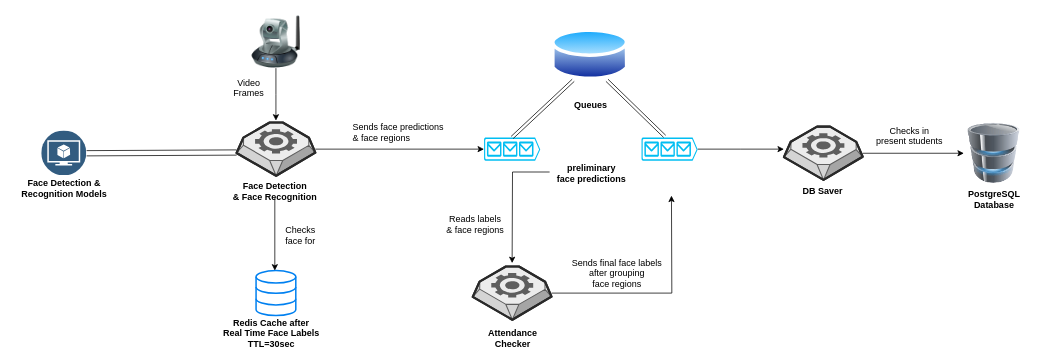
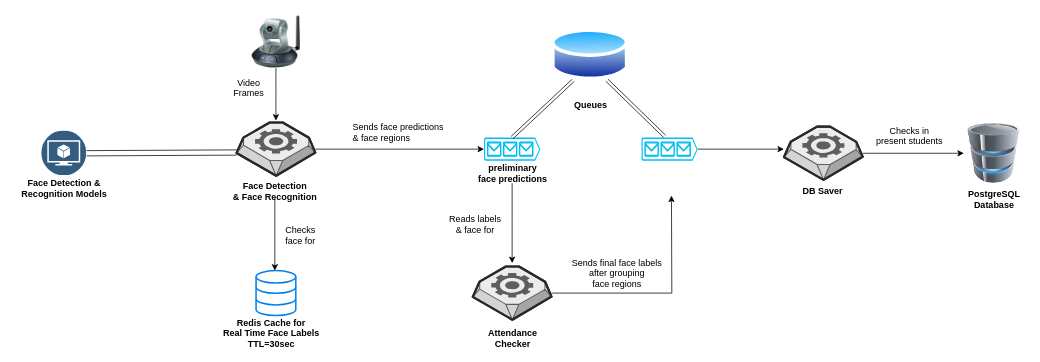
  <mxCell id="0" />
  <mxCell id="1" parent="0" />
  <mxCell id="2" value="" style="html=1;verticalLabelPosition=bottom;align=center;labelBackgroundColor=#ffffff;verticalAlign=top;strokeWidth=2;strokeColor=#0080F0;shadow=0;dashed=0;shape=mxgraph.ios7.icons.data;" vertex="1" parent="1"><mxGeometry x="341" y="360" width="53" height="60" as="geometry" /></mxCell>
  <mxCell id="3" value="" style="aspect=fixed;perimeter=ellipsePerimeter;html=1;align=center;shadow=0;dashed=0;spacingTop=3;image;image=img/lib/active_directory/database.svg;" vertex="1" parent="1"><mxGeometry x="735" y="34" width="103" height="76" as="geometry" /></mxCell>
- <mxCell id="4" value="&lt;b&gt;Redis Cache after&lt;br&gt;Real Time Face Labels&lt;br&gt;TTL=30sec&lt;br&gt;&lt;/b&gt;" style="text;html=1;resizable=0;points=[];autosize=1;align=center;verticalAlign=top;spacingTop=-4;" vertex="1" parent="1"><mxGeometry x="291" y="420" width="140" height="40" as="geometry" /></mxCell>
+ <mxCell id="4" value="&lt;b&gt;Redis Cache for&lt;br&gt;Real Time Face Labels&lt;br&gt;TTL=30sec&lt;br&gt;&lt;/b&gt;" style="text;html=1;resizable=0;points=[];autosize=1;align=center;verticalAlign=top;spacingTop=-4;" vertex="1" parent="1"><mxGeometry x="291" y="420" width="140" height="40" as="geometry" /></mxCell>
  <mxCell id="5" style="edgeStyle=orthogonalEdgeStyle;rounded=0;orthogonalLoop=1;jettySize=auto;html=1;entryX=0;entryY=0.5;entryDx=0;entryDy=0;entryPerimeter=0;" edge="1" parent="1" source="6" target="7"><mxGeometry relative="1" as="geometry" /></mxCell>
  <mxCell id="6" value="" style="verticalLabelPosition=bottom;html=1;verticalAlign=top;strokeWidth=1;align=center;outlineConnect=0;dashed=0;outlineConnect=0;shape=mxgraph.aws3d.worker;fillColor=#ECECEC;strokeColor=#5E5E5E;aspect=fixed;" vertex="1" parent="1"><mxGeometry x="315" y="162.5" width="105" height="71" as="geometry" /></mxCell>
  <mxCell id="7" value="" style="verticalLabelPosition=bottom;html=1;verticalAlign=top;align=center;strokeColor=none;fillColor=#00BEF2;shape=mxgraph.azure.queue_generic;pointerEvents=1;" vertex="1" parent="1"><mxGeometry x="645" y="182.5" width="75" height="31" as="geometry" /></mxCell>
  <mxCell id="8" style="edgeStyle=orthogonalEdgeStyle;rounded=0;orthogonalLoop=1;jettySize=auto;html=1;" edge="1" parent="1" source="9"><mxGeometry relative="1" as="geometry"><mxPoint x="1045" y="198" as="targetPoint" /></mxGeometry></mxCell>
  <mxCell id="9" value="" style="verticalLabelPosition=bottom;html=1;verticalAlign=top;align=center;strokeColor=none;fillColor=#00BEF2;shape=mxgraph.azure.queue_generic;pointerEvents=1;" vertex="1" parent="1"><mxGeometry x="855" y="182.5" width="75" height="31" as="geometry" /></mxCell>
  <mxCell id="10" style="edgeStyle=orthogonalEdgeStyle;rounded=0;orthogonalLoop=1;jettySize=auto;html=1;" edge="1" parent="1" source="11"><mxGeometry relative="1" as="geometry"><mxPoint x="682.5" y="350" as="targetPoint" /></mxGeometry></mxCell>
- <mxCell id="11" value="&lt;b&gt;preliminary &lt;br&gt;face predictions&lt;/b&gt;" style="text;html=1;resizable=0;points=[];autosize=1;align=center;verticalAlign=top;spacingTop=-4;" vertex="1" parent="1"><mxGeometry x="732.5" y="213.5" width="110" height="30" as="geometry" /></mxCell>
+ <mxCell id="11" value="&lt;b&gt;preliminary &lt;br&gt;face predictions&lt;/b&gt;" style="text;html=1;resizable=0;points=[];autosize=1;align=center;verticalAlign=top;spacingTop=-4;" vertex="1" parent="1"><mxGeometry x="627.5" y="213.5" width="110" height="30" as="geometry" /></mxCell>
  <mxCell id="12" style="edgeStyle=orthogonalEdgeStyle;rounded=0;orthogonalLoop=1;jettySize=auto;html=1;entryX=0.472;entryY=0;entryDx=0;entryDy=0;entryPerimeter=0;" edge="1" parent="1" source="13" target="2"><mxGeometry relative="1" as="geometry" /></mxCell>
  <mxCell id="13" value="&lt;b&gt;&lt;br&gt;Face Detection&lt;br&gt;&amp;amp; Face Recognition&lt;br&gt;&lt;/b&gt;" style="text;html=1;resizable=0;points=[];autosize=1;align=center;verticalAlign=top;spacingTop=-4;" vertex="1" parent="1"><mxGeometry x="301" y="223.5" width="130" height="40" as="geometry" /></mxCell>
  <mxCell id="14" style="edgeStyle=orthogonalEdgeStyle;rounded=0;orthogonalLoop=1;jettySize=auto;html=1;" edge="1" parent="1" source="15"><mxGeometry relative="1" as="geometry"><mxPoint x="367.5" y="160" as="targetPoint" /></mxGeometry></mxCell>
  <mxCell id="15" value="" style="image;html=1;labelBackgroundColor=#ffffff;image=img/lib/clip_art/networking/Ip_Camera_128x128.png" vertex="1" parent="1"><mxGeometry x="333" y="20" width="69" height="70" as="geometry" /></mxCell>
  <mxCell id="16" value="" style="aspect=fixed;perimeter=ellipsePerimeter;html=1;align=center;shadow=0;dashed=0;fontColor=#4277BB;labelBackgroundColor=#ffffff;fontSize=12;spacingTop=3;image;image=img/lib/ibm/data/model.svg;" vertex="1" parent="1"><mxGeometry x="55" y="173.5" width="60" height="60" as="geometry" /></mxCell>
  <mxCell id="17" value="&lt;b&gt;Face Detection &amp;amp;&lt;br&gt;Recognition Models&lt;/b&gt;" style="text;html=1;resizable=0;points=[];autosize=1;align=center;verticalAlign=top;spacingTop=-4;" vertex="1" parent="1"><mxGeometry x="20" y="233.5" width="130" height="30" as="geometry" /></mxCell>
  <mxCell id="18" value="Sends face predictions&lt;br&gt;&amp;amp; face regions" style="text;html=1;resizable=0;points=[];autosize=1;align=left;verticalAlign=top;spacingTop=-4;" vertex="1" parent="1"><mxGeometry x="467.5" y="158.5" width="140" height="30" as="geometry" /></mxCell>
  <mxCell id="19" value="Video&lt;br&gt;Frames" style="text;html=1;resizable=0;points=[];autosize=1;align=center;verticalAlign=top;spacingTop=-4;" vertex="1" parent="1"><mxGeometry x="301" y="100" width="60" height="30" as="geometry" /></mxCell>
  <mxCell id="20" value="Checks&lt;br&gt;face for" style="text;html=1;resizable=0;points=[];autosize=1;align=center;verticalAlign=top;spacingTop=-4;" vertex="1" parent="1"><mxGeometry x="365" y="297" width="70" height="30" as="geometry" /></mxCell>
  <mxCell id="21" style="edgeStyle=orthogonalEdgeStyle;rounded=0;orthogonalLoop=1;jettySize=auto;html=1;" edge="1" parent="1" source="22"><mxGeometry relative="1" as="geometry"><mxPoint x="895" y="260" as="targetPoint" /></mxGeometry></mxCell>
  <mxCell id="22" value="" style="verticalLabelPosition=bottom;html=1;verticalAlign=top;strokeWidth=1;align=center;outlineConnect=0;dashed=0;outlineConnect=0;shape=mxgraph.aws3d.worker;fillColor=#ECECEC;strokeColor=#5E5E5E;aspect=fixed;" vertex="1" parent="1"><mxGeometry x="630" y="354.5" width="105" height="71" as="geometry" /></mxCell>
  <mxCell id="23" value="&lt;b&gt;Attendance&lt;br&gt;Checker&lt;/b&gt;" style="text;html=1;align=center;" vertex="1" parent="1"><mxGeometry x="627.5" y="430" width="110" height="30" as="geometry" /></mxCell>
  <mxCell id="24" value="" style="shape=link;html=1;width=-4;entryX=0.413;entryY=-0.048;entryDx=0;entryDy=0;entryPerimeter=0;exitX=0.75;exitY=1;exitDx=0;exitDy=0;" edge="1" parent="1" source="3" target="9"><mxGeometry width="50" height="50" relative="1" as="geometry"><mxPoint x="855" y="100" as="sourcePoint" /><mxPoint x="885" y="170" as="targetPoint" /></mxGeometry></mxCell>
  <mxCell id="25" value="" style="shape=link;html=1;width=-4;entryX=0.5;entryY=0;entryDx=0;entryDy=0;entryPerimeter=0;exitX=0.25;exitY=1;exitDx=0;exitDy=0;" edge="1" parent="1" source="3" target="7"><mxGeometry width="50" height="50" relative="1" as="geometry"><mxPoint x="837.372" y="157.619" as="sourcePoint" /><mxPoint x="895.975" y="191.012" as="targetPoint" /></mxGeometry></mxCell>
- <mxCell id="26" value="Reads labels&lt;br&gt;&amp;amp; face regions" style="text;html=1;resizable=0;points=[];autosize=1;align=center;verticalAlign=top;spacingTop=-4;" vertex="1" parent="1"><mxGeometry x="587.5" y="282" width="90" height="30" as="geometry" /></mxCell>
+ <mxCell id="26" value="Reads labels&lt;br&gt;&amp;amp; face for" style="text;html=1;resizable=0;points=[];autosize=1;align=center;verticalAlign=top;spacingTop=-4;" vertex="1" parent="1"><mxGeometry x="587.5" y="282" width="90" height="30" as="geometry" /></mxCell>
  <mxCell id="27" value="Sends final face labels&lt;br&gt;after grouping&lt;br&gt;face regions" style="text;html=1;resizable=0;points=[];autosize=1;align=center;verticalAlign=top;spacingTop=-4;" vertex="1" parent="1"><mxGeometry x="751.5" y="340" width="140" height="40" as="geometry" /></mxCell>
  <mxCell id="28" style="edgeStyle=orthogonalEdgeStyle;rounded=0;orthogonalLoop=1;jettySize=auto;html=1;entryX=0;entryY=0.5;entryDx=0;entryDy=0;" edge="1" parent="1" source="29" target="32"><mxGeometry relative="1" as="geometry" /></mxCell>
  <mxCell id="29" value="" style="verticalLabelPosition=bottom;html=1;verticalAlign=top;strokeWidth=1;align=center;outlineConnect=0;dashed=0;outlineConnect=0;shape=mxgraph.aws3d.worker;fillColor=#ECECEC;strokeColor=#5E5E5E;aspect=fixed;" vertex="1" parent="1"><mxGeometry x="1045" y="168" width="105" height="71" as="geometry" /></mxCell>
  <mxCell id="30" value="&lt;b&gt;DB Saver&amp;nbsp;&lt;/b&gt;" style="text;html=1;resizable=0;points=[];autosize=1;align=center;verticalAlign=top;spacingTop=-4;" vertex="1" parent="1"><mxGeometry x="1062.5" y="243.5" width="70" height="20" as="geometry" /></mxCell>
  <mxCell id="31" value="&lt;b&gt;Queues&lt;/b&gt;" style="text;html=1;resizable=0;points=[];autosize=1;align=center;verticalAlign=top;spacingTop=-4;" vertex="1" parent="1"><mxGeometry x="756.5" y="130" width="60" height="20" as="geometry" /></mxCell>
  <mxCell id="32" value="" style="image;html=1;labelBackgroundColor=#ffffff;image=img/lib/clip_art/computers/Database_128x128.png" vertex="1" parent="1"><mxGeometry x="1285" y="163.5" width="80" height="80" as="geometry" /></mxCell>
  <mxCell id="33" value="&lt;b&gt;PostgreSQL&lt;br&gt;Database&lt;/b&gt;" style="text;html=1;resizable=0;points=[];autosize=1;align=center;verticalAlign=top;spacingTop=-4;" vertex="1" parent="1"><mxGeometry x="1285" y="248.5" width="80" height="30" as="geometry" /></mxCell>
  <mxCell id="34" value="Checks in&lt;br&gt;present students" style="text;html=1;resizable=0;points=[];autosize=1;align=center;verticalAlign=top;spacingTop=-4;" vertex="1" parent="1"><mxGeometry x="1162" y="163.5" width="100" height="30" as="geometry" /></mxCell>
  <mxCell id="35" value="" style="shape=link;html=1;width=7;exitX=1;exitY=0.5;exitDx=0;exitDy=0;" edge="1" parent="1" source="16"><mxGeometry width="50" height="50" relative="1" as="geometry"><mxPoint x="185" y="182.5" as="sourcePoint" /><mxPoint x="315" y="202.5" as="targetPoint" /></mxGeometry></mxCell>
